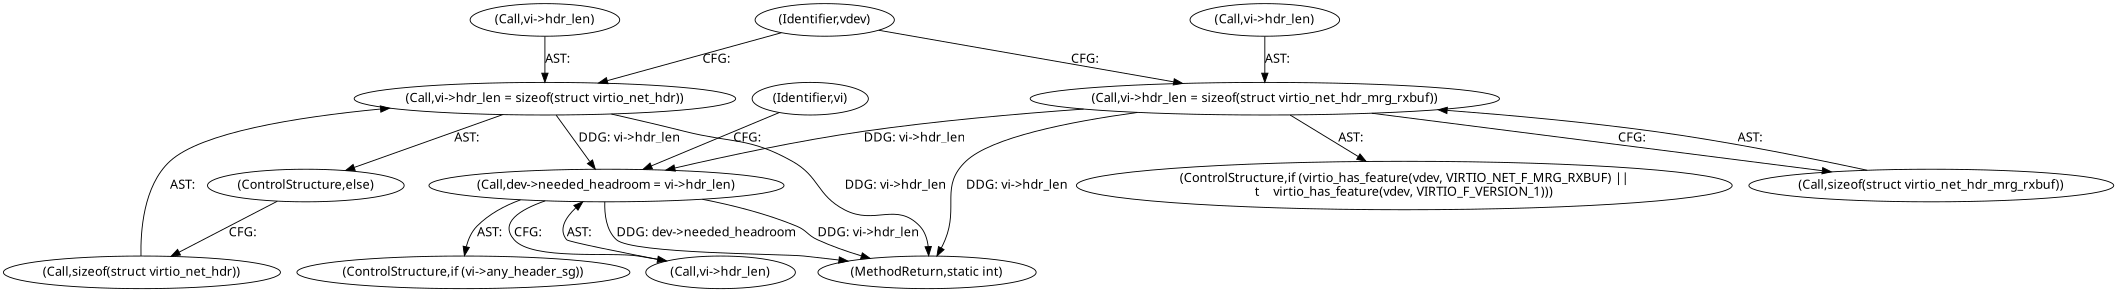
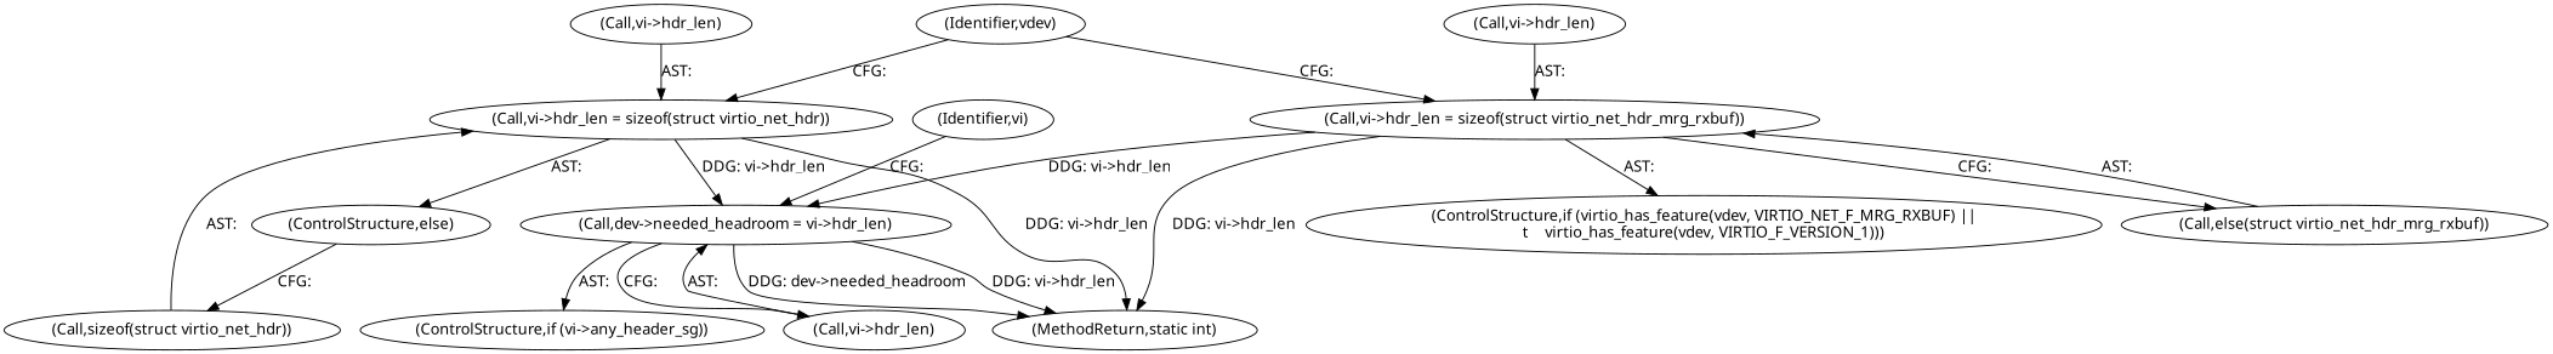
  digraph {
    fontname="Noto Sans"
    node [fontname="Noto Sans"]
    edge [fontname="Noto Sans"]
    n1 [label="(Call,dev->needed_headroom = vi->hdr_len)"]
    n2 [label="(Call,vi->hdr_len)"]
    n3 [label="(MethodReturn,static int)"]
    n4 [label="(ControlStructure,if (vi->any_header_sg))"]
    n5 [label="(Call,vi->hdr_len = sizeof(struct virtio_net_hdr))"]
    n6 [label="(ControlStructure,else)"]
    n7 [label="(Call,sizeof(struct virtio_net_hdr))"]
    n8 [label="(Call,vi->hdr_len = sizeof(struct virtio_net_hdr_mrg_rxbuf))"]
    n9 [label="(ControlStructure,if (virtio_has_feature(vdev, VIRTIO_NET_F_MRG_RXBUF) ||\n\t    virtio_has_feature(vdev, VIRTIO_F_VERSION_1)))"]
-   n10 [label="(Call,sizeof(struct virtio_net_hdr_mrg_rxbuf))"]
+   n10 [label="(Call,else(struct virtio_net_hdr_mrg_rxbuf))"]
    n11 [label="(Identifier,vi)"]
    n12 [label="(Call,vi->hdr_len)"]
    n13 [label="(Call,vi->hdr_len)"]
    n14 [label="(Identifier,vdev)"]
    n1 -> n2 [label="CFG: "]
    n1 -> n3 [label="DDG: dev->needed_headroom"]
    n1 -> n3 [label="DDG: vi->hdr_len"]
    n1 -> n4 [label="AST: "]
    n2 -> n1 [label="AST: "]
    n5 -> n1 [label="DDG: vi->hdr_len"]
    n5 -> n3 [label="DDG: vi->hdr_len"]
    n5 -> n6 [label="AST: "]
    n6 -> n7 [label="CFG: "]
    n7 -> n5 [label="AST: "]
    n8 -> n1 [label="DDG: vi->hdr_len"]
    n8 -> n3 [label="DDG: vi->hdr_len"]
    n8 -> n9 [label="AST: "]
    n8 -> n10 [label="CFG: "]
    n10 -> n8 [label="AST: "]
    n11 -> n1 [label="CFG: "]
    n12 -> n5 [label="AST: "]
    n13 -> n8 [label="AST: "]
    n14 -> n5 [label="CFG: "]
    n14 -> n8 [label="CFG: "]
  }
